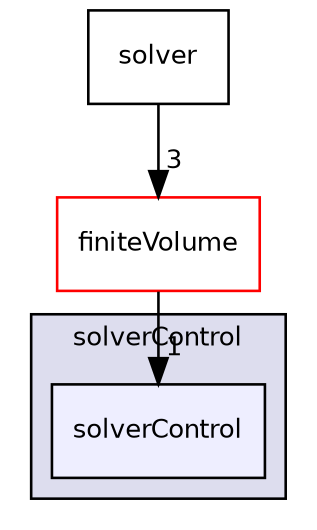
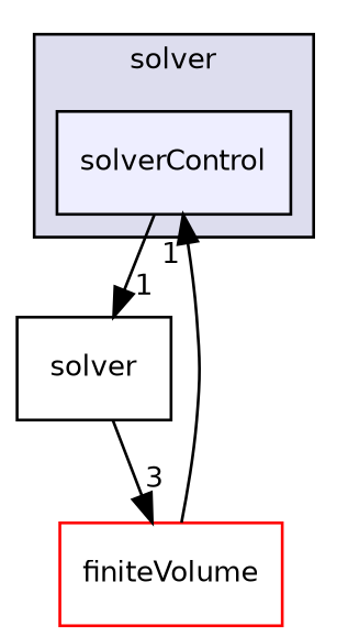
  digraph {
    compound=true
    node [fontname=Helvetica fontsize=10 shape=box]
    edge [headlabel=1 labeldistance=1.5 labelfontname=Helvetica labelfontsize=10]
    n1 [fillcolor="#eeeeff" label=solverControl pencolor=black style=filled]
    n2 [label=solver]
    n3 [color=red label=finiteVolume]
    subgraph cluster_1 {
      bgcolor="#ddddee"
      fontname=Helvetica
      fontsize=10
-     label=solverControl
+     label=solver
      pencolor=black
      n1
    }
+   n1 -> n2
    n2 -> n3 [headlabel=3]
    n3 -> n1
  }
